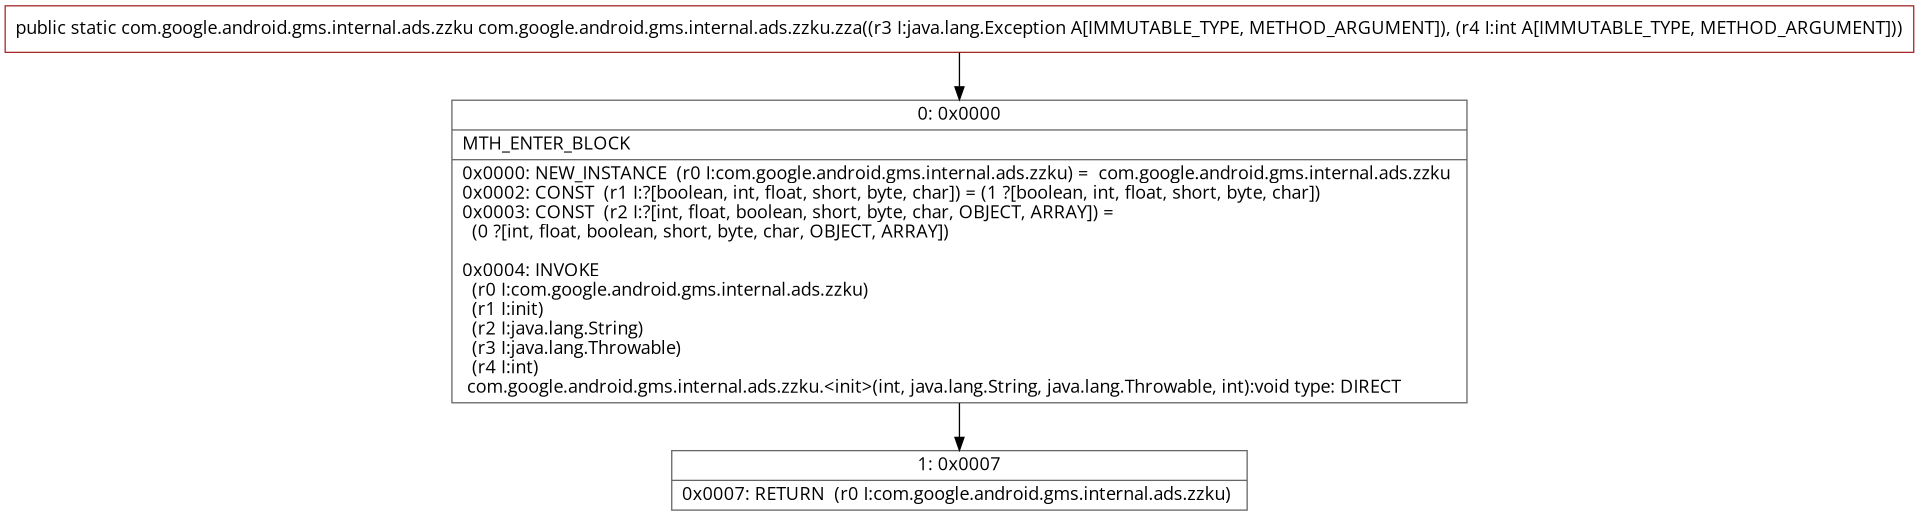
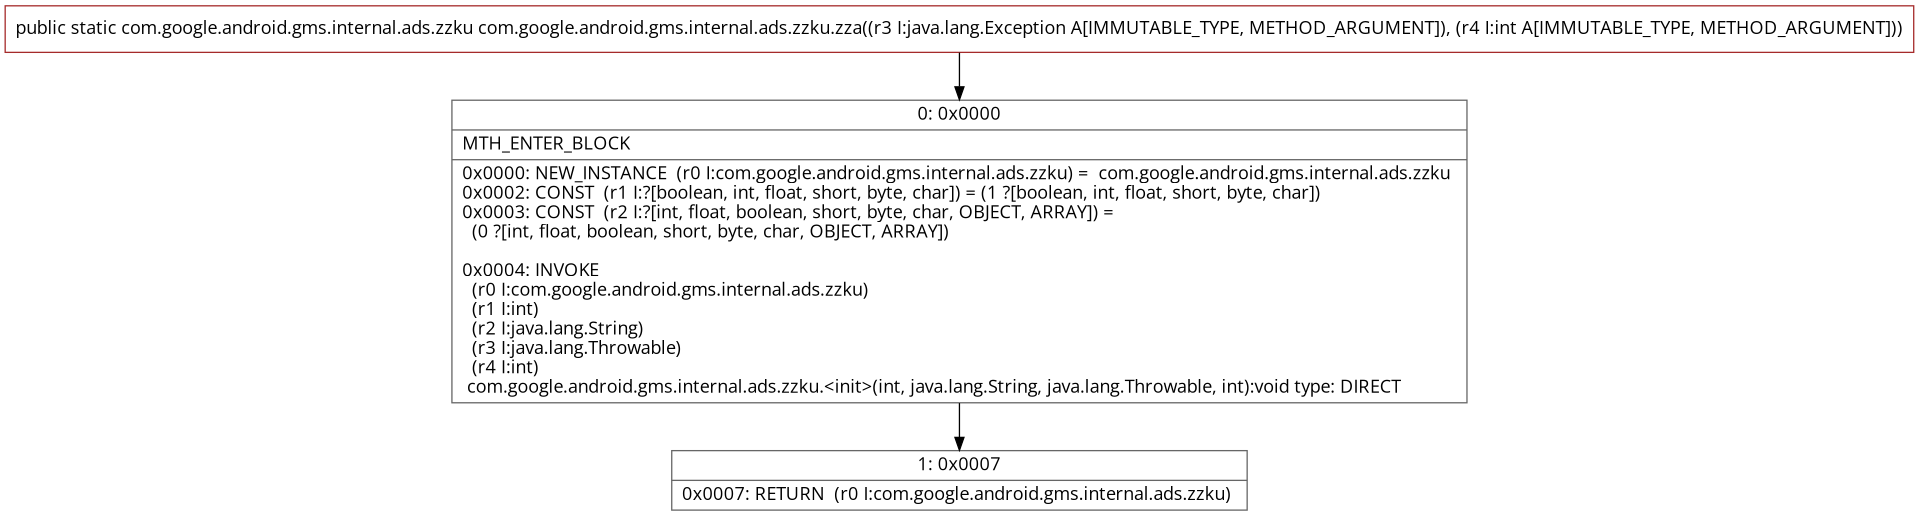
  digraph {
    fontname="Open Sans"
    node [shape=record color=gray40 fontname="Open Sans"]
    edge [fontname="Open Sans"]
-   n1 [label="{0\:\ 0x0000|MTH_ENTER_BLOCK\l|0x0000: NEW_INSTANCE  (r0 I:com.google.android.gms.internal.ads.zzku) =  com.google.android.gms.internal.ads.zzku \l0x0002: CONST  (r1 I:?[boolean, int, float, short, byte, char]) = (1 ?[boolean, int, float, short, byte, char]) \l0x0003: CONST  (r2 I:?[int, float, boolean, short, byte, char, OBJECT, ARRAY]) = \l  (0 ?[int, float, boolean, short, byte, char, OBJECT, ARRAY])\l \l0x0004: INVOKE  \l  (r0 I:com.google.android.gms.internal.ads.zzku)\l  (r1 I:init)\l  (r2 I:java.lang.String)\l  (r3 I:java.lang.Throwable)\l  (r4 I:int)\l com.google.android.gms.internal.ads.zzku.\<init\>(int, java.lang.String, java.lang.Throwable, int):void type: DIRECT \l}"]
+   n1 [label="{0\:\ 0x0000|MTH_ENTER_BLOCK\l|0x0000: NEW_INSTANCE  (r0 I:com.google.android.gms.internal.ads.zzku) =  com.google.android.gms.internal.ads.zzku \l0x0002: CONST  (r1 I:?[boolean, int, float, short, byte, char]) = (1 ?[boolean, int, float, short, byte, char]) \l0x0003: CONST  (r2 I:?[int, float, boolean, short, byte, char, OBJECT, ARRAY]) = \l  (0 ?[int, float, boolean, short, byte, char, OBJECT, ARRAY])\l \l0x0004: INVOKE  \l  (r0 I:com.google.android.gms.internal.ads.zzku)\l  (r1 I:int)\l  (r2 I:java.lang.String)\l  (r3 I:java.lang.Throwable)\l  (r4 I:int)\l com.google.android.gms.internal.ads.zzku.\<init\>(int, java.lang.String, java.lang.Throwable, int):void type: DIRECT \l}"]
    n2 [label="{1\:\ 0x0007|0x0007: RETURN  (r0 I:com.google.android.gms.internal.ads.zzku) \l}"]
    n3 [label="{public static com.google.android.gms.internal.ads.zzku com.google.android.gms.internal.ads.zzku.zza((r3 I:java.lang.Exception A[IMMUTABLE_TYPE, METHOD_ARGUMENT]), (r4 I:int A[IMMUTABLE_TYPE, METHOD_ARGUMENT])) }" color=brown]
    n1 -> n2
    n3 -> n1
  }
